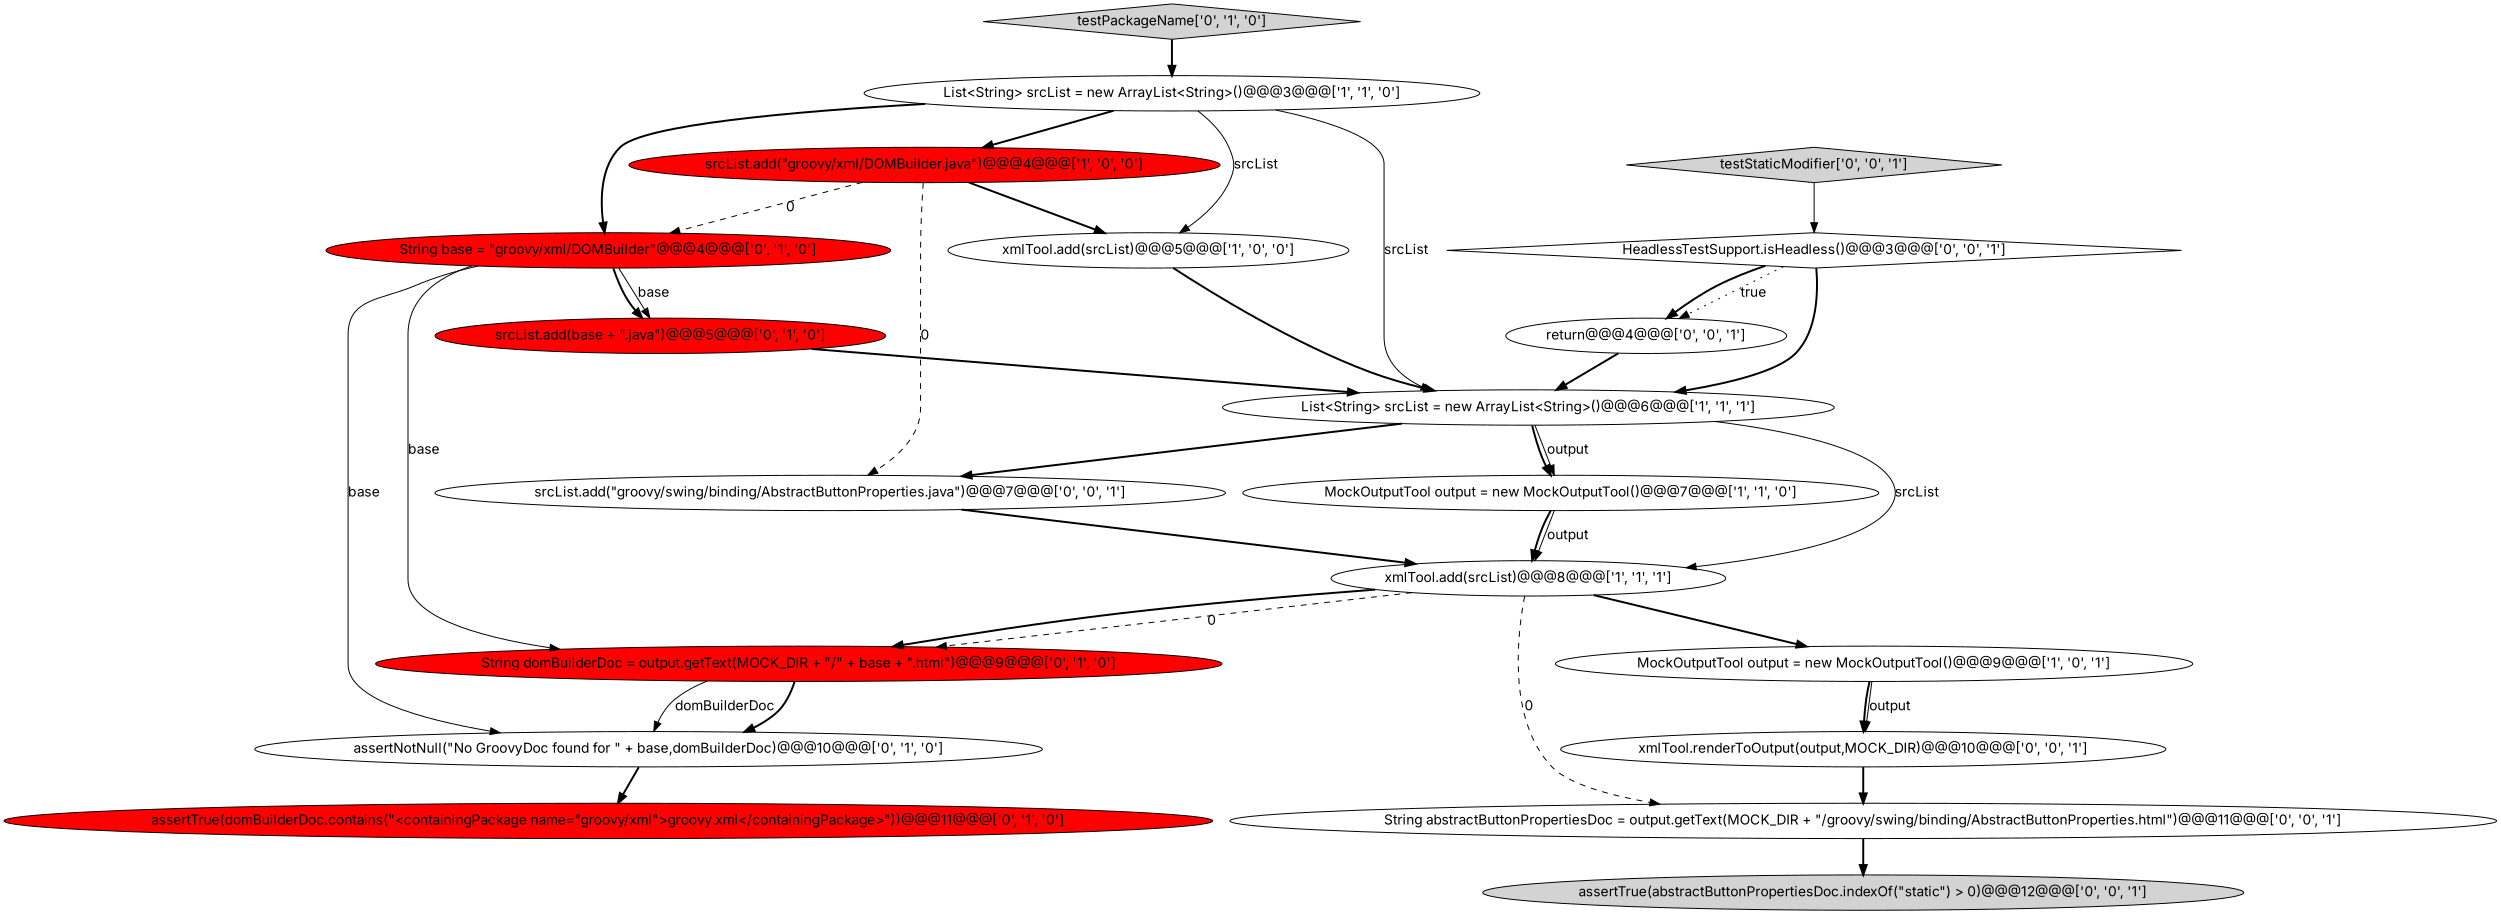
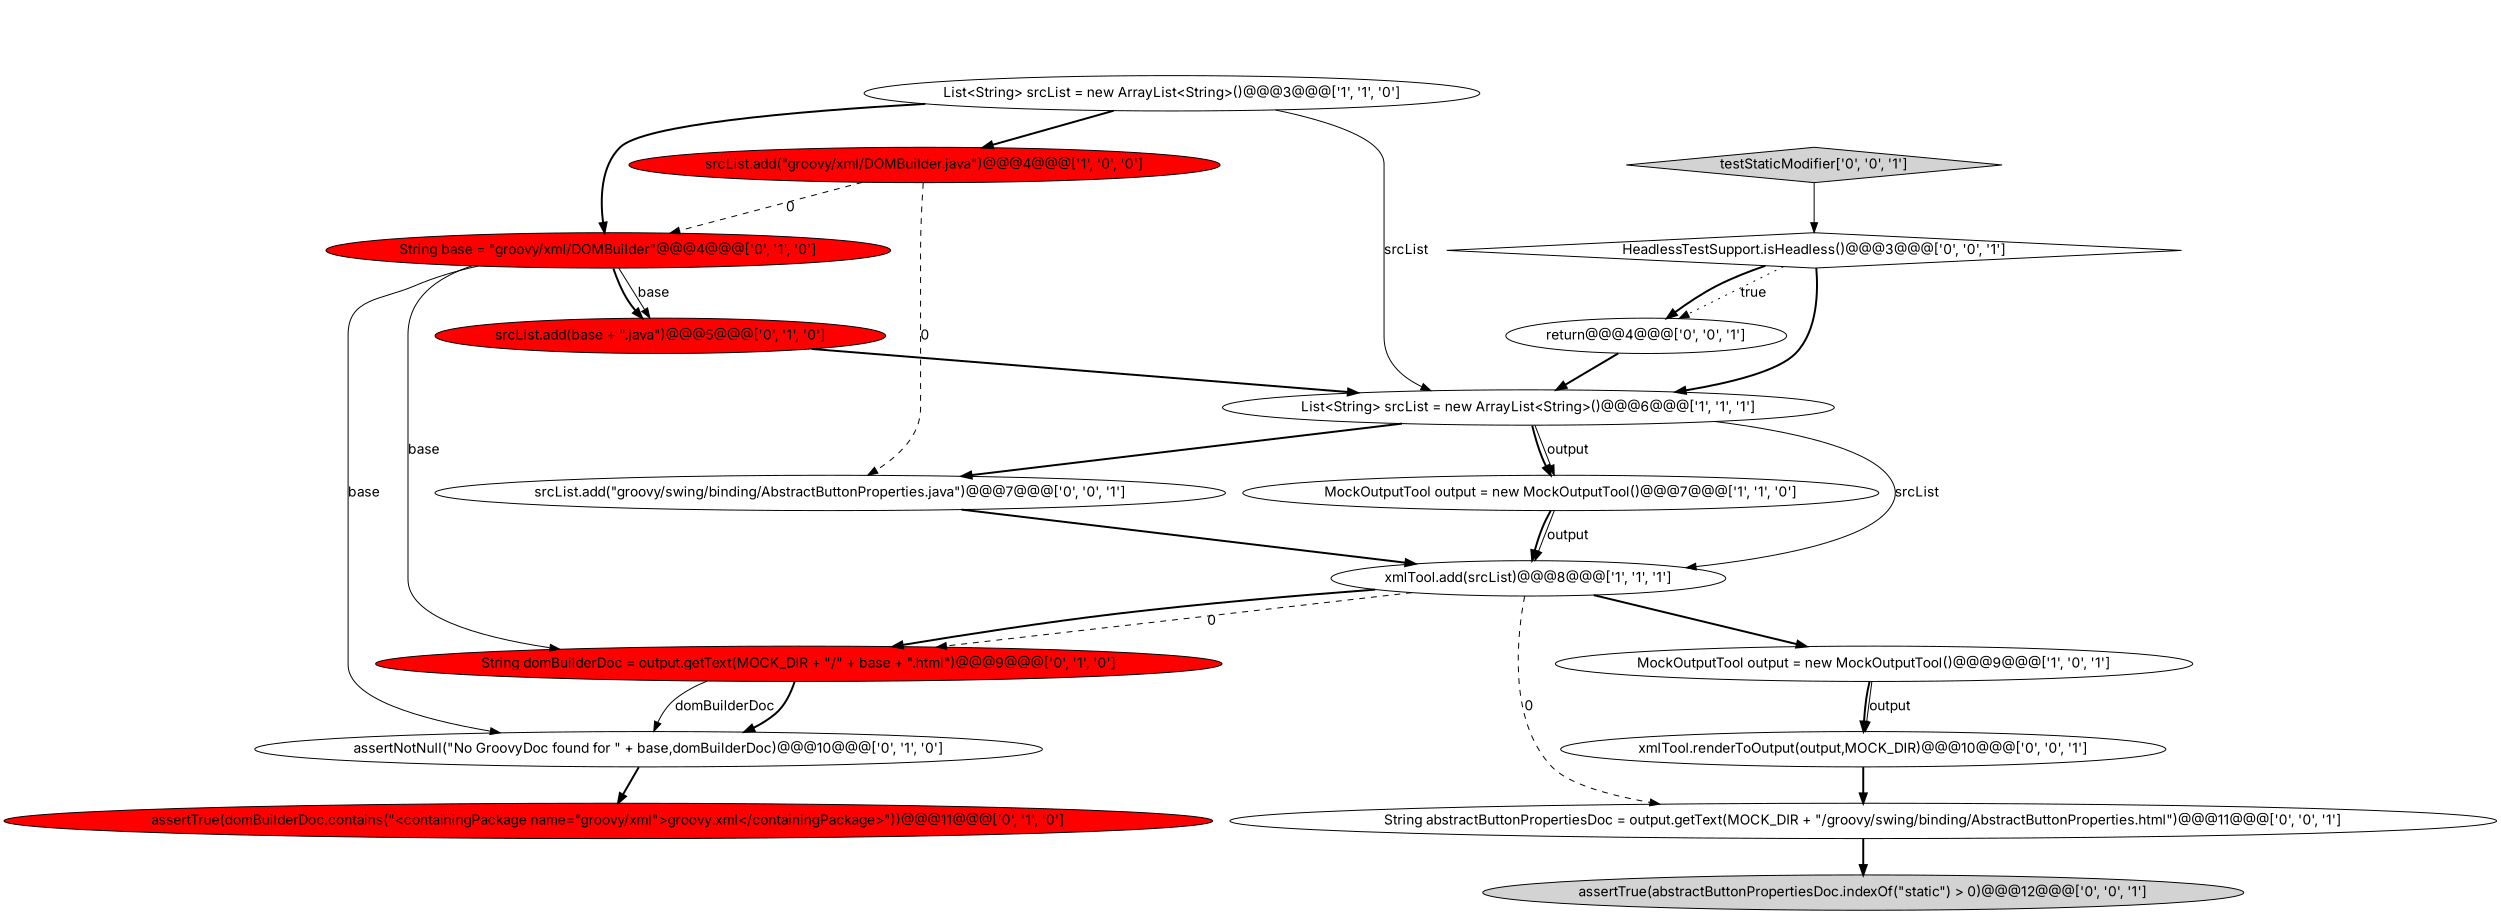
  digraph {
    fontname=Inter
    node [fillcolor=white fontname=Inter shape=ellipse style=filled]
    edge [fontname=Inter style=bold]
    n1 [fillcolor=red label="srcList.add(base + \".java\")@@@5@@@['0', '1', '0']"]
    n2 [label="List<String> srcList = new ArrayList<String>()@@@6@@@['1', '1', '1']"]
    n3 [label="srcList.add(\"groovy/swing/binding/AbstractButtonProperties.java\")@@@7@@@['0', '0', '1']"]
    n4 [label="xmlTool.add(srcList)@@@8@@@['1', '1', '1']"]
    n5 [label="MockOutputTool output = new MockOutputTool()@@@7@@@['1', '1', '0']"]
    n6 [label="List<String> srcList = new ArrayList<String>()@@@3@@@['1', '1', '0']"]
    n7 [fillcolor=red label="srcList.add(\"groovy/xml/DOMBuilder.java\")@@@4@@@['1', '0', '0']"]
-   n8 [label="xmlTool.add(srcList)@@@5@@@['1', '0', '0']"]
    n9 [fillcolor=red label="String base = \"groovy/xml/DOMBuilder\"@@@4@@@['0', '1', '0']"]
    n10 [label="assertNotNull(\"No GroovyDoc found for \" + base,domBuilderDoc)@@@10@@@['0', '1', '0']"]
    n11 [fillcolor=red label="assertTrue(domBuilderDoc.contains(\"<containingPackage name=\"groovy/xml\">groovy.xml</containingPackage>\"))@@@11@@@['0', '1', '0']"]
    n12 [fillcolor=lightgray label="testStaticModifier['0', '0', '1']" shape=diamond]
    n13 [label="HeadlessTestSupport.isHeadless()@@@3@@@['0', '0', '1']" shape=diamond]
    n14 [label="return@@@4@@@['0', '0', '1']"]
    n15 [fillcolor=red label="String domBuilderDoc = output.getText(MOCK_DIR + \"/\" + base + \".html\")@@@9@@@['0', '1', '0']"]
    n16 [label="String abstractButtonPropertiesDoc = output.getText(MOCK_DIR + \"/groovy/swing/binding/AbstractButtonProperties.html\")@@@11@@@['0', '0', '1']"]
    n17 [label="MockOutputTool output = new MockOutputTool()@@@9@@@['1', '0', '1']"]
    n18 [fillcolor=lightgray label="assertTrue(abstractButtonPropertiesDoc.indexOf(\"static\") > 0)@@@12@@@['0', '0', '1']"]
-   n19 [fillcolor=lightgray label="testPackageName['0', '1', '0']" shape=diamond]
    n20 [label="xmlTool.renderToOutput(output,MOCK_DIR)@@@10@@@['0', '0', '1']"]
    n1 -> n2
    n2 -> n3
    n2 -> n4 [label=srcList style=solid]
    n2 -> n5 [label=output style=solid]
    n2 -> n5
    n3 -> n4
    n4 -> n15 [label=0 style=dashed]
    n4 -> n15
    n4 -> n16 [label=0 style=dashed]
    n4 -> n17
    n5 -> n4
    n5 -> n4 [label=output style=solid]
    n6 -> n2 [label=srcList style=solid]
    n6 -> n7
-   n6 -> n8 [label=srcList style=solid]
    n6 -> n9
    n7 -> n3 [label=0 style=dashed]
-   n7 -> n8
    n7 -> n9 [label=0 style=dashed]
-   n8 -> n2
    n9 -> n1 [label=base style=solid]
    n9 -> n1
    n9 -> n10 [label=base style=solid]
    n9 -> n15 [label=base style=solid]
    n10 -> n11
    n12 -> n13 [style=solid]
    n13 -> n2
    n13 -> n14 [label=true style=dotted]
    n13 -> n14
    n14 -> n2
    n15 -> n10 [label=domBuilderDoc style=solid]
    n15 -> n10
    n16 -> n18
    n17 -> n20
    n17 -> n20 [label=output style=solid]
-   n19 -> n6
    n20 -> n16
  }
